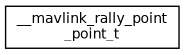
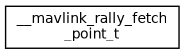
  digraph {
    rankdir=LR
-   n1 [color=black fillcolor=white fontname=Helvetica fontsize=10 height=0.2 label="__mavlink_rally_point\l_point_t" shape=record style=filled width=0.4]
+   n1 [color=black fillcolor=white fontname=Helvetica fontsize=10 height=0.2 label="__mavlink_rally_fetch\l_point_t" shape=record style=filled width=0.4]
  }
